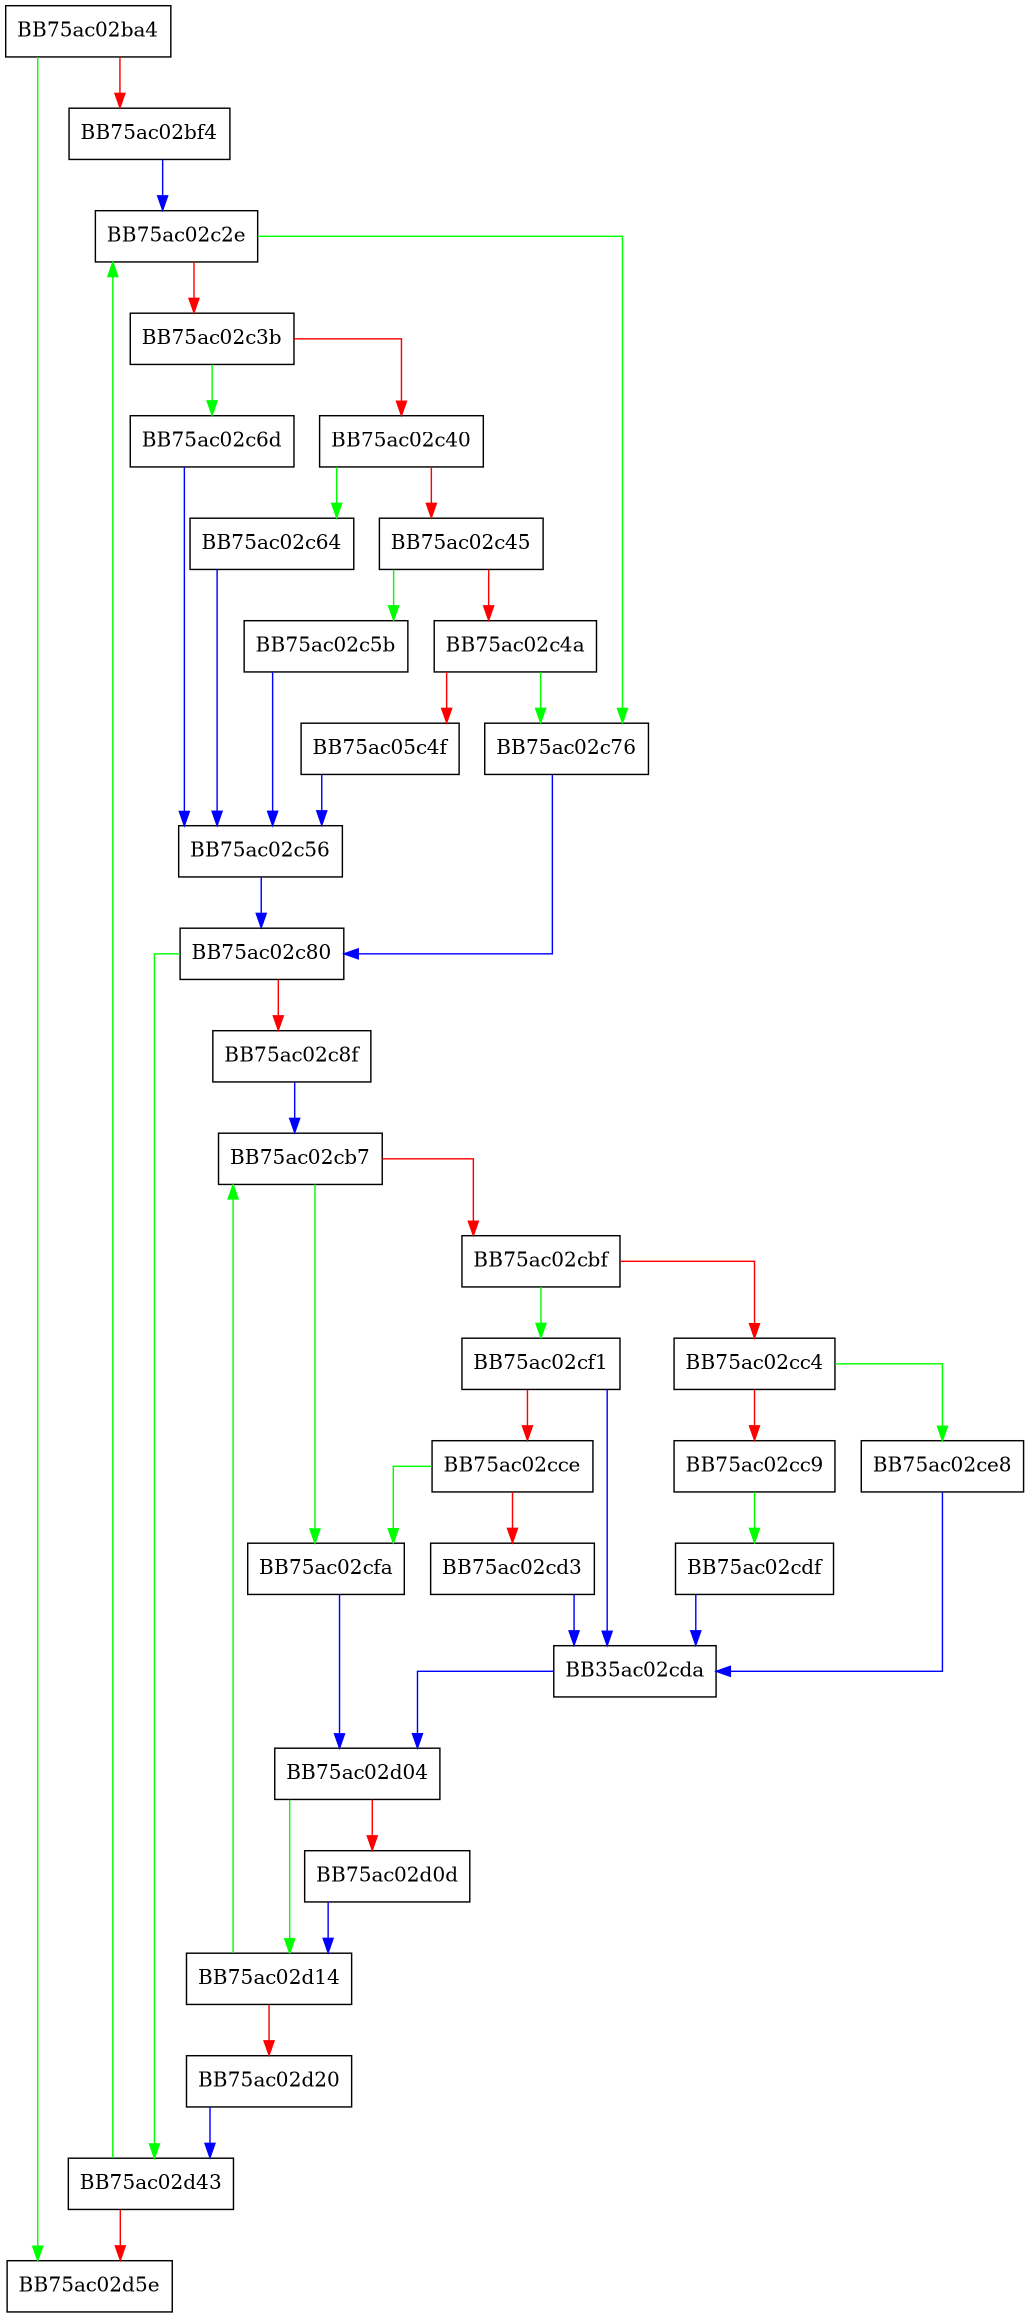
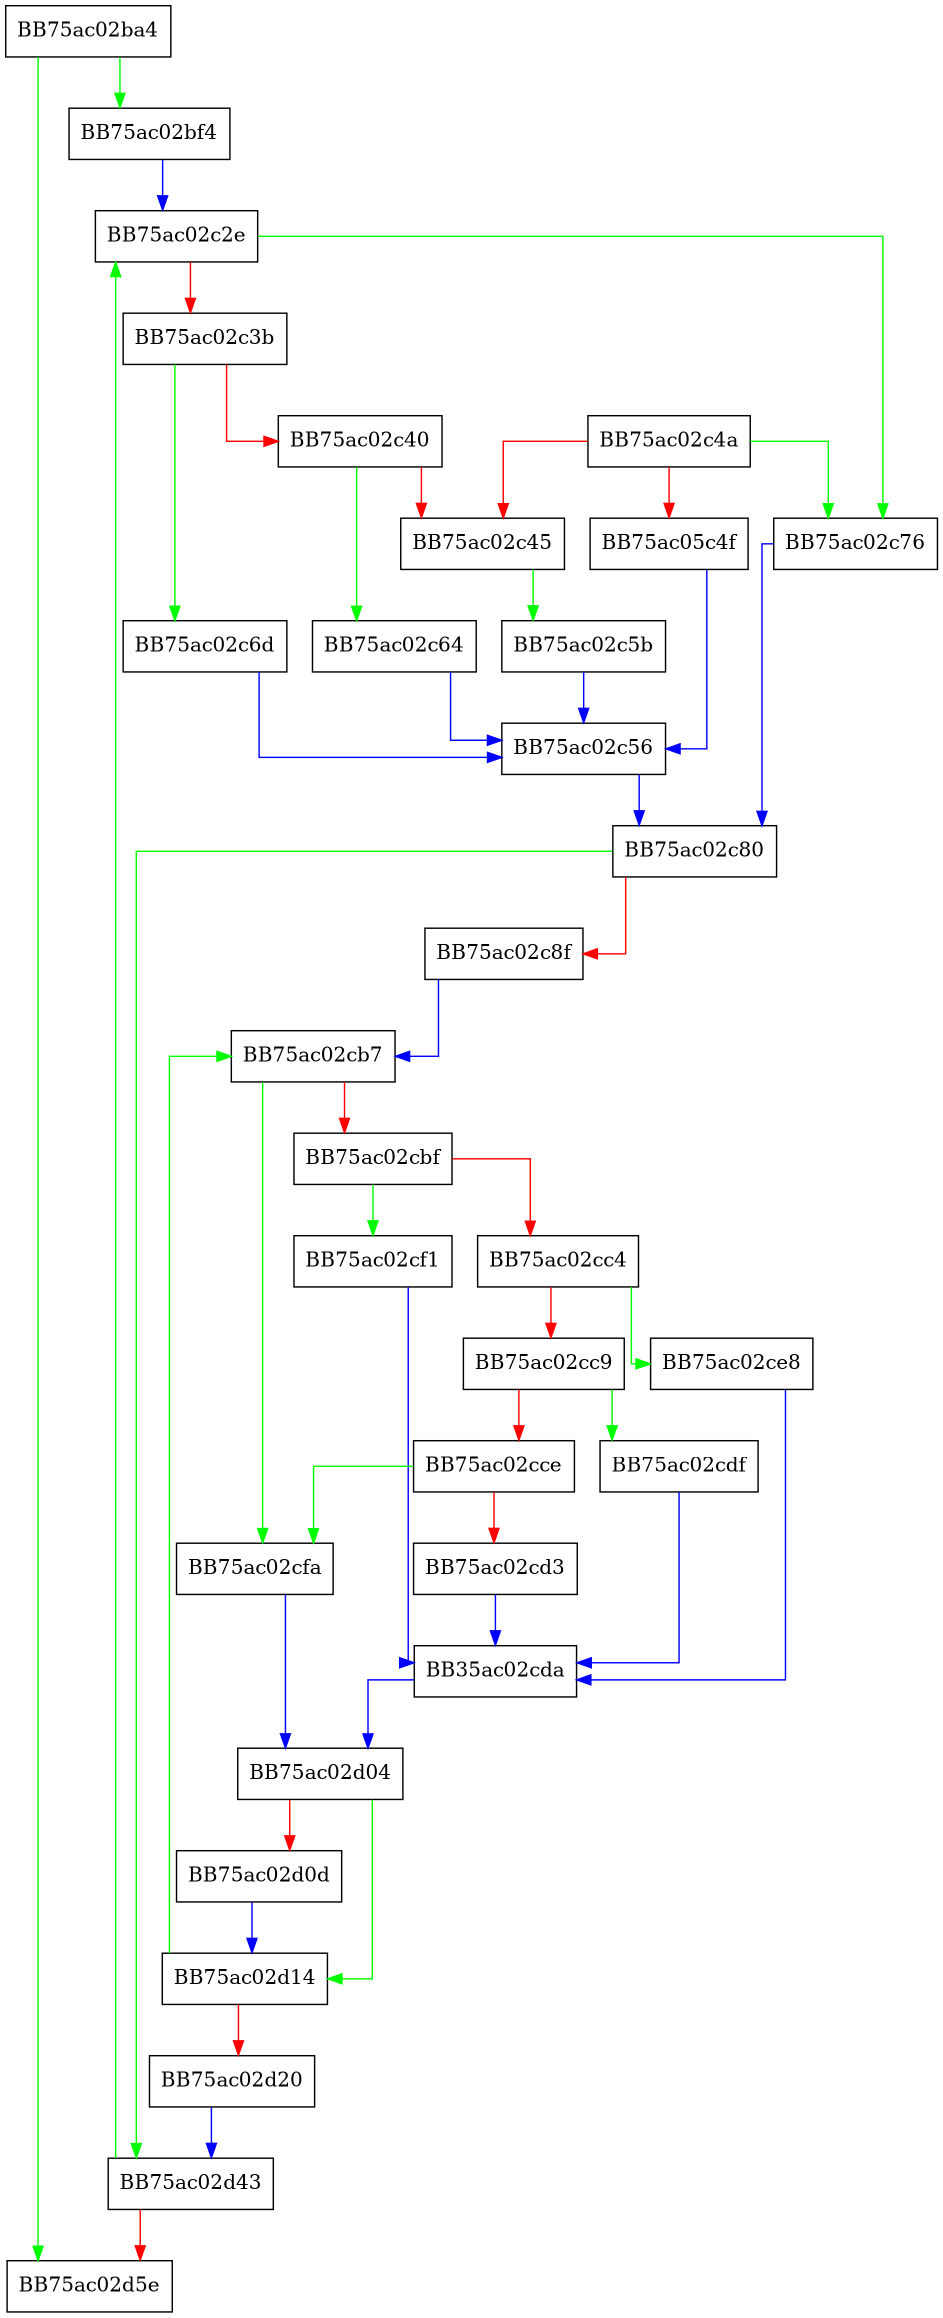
  digraph {
    splines=ortho
    node [shape=box]
    edge [color=blue]
    BB75ac02ba4
    BB75ac02d5e
    BB75ac02bf4
    BB75ac02c2e
    BB75ac02c76
    BB75ac02c3b
    BB75ac02c80
    BB75ac02c6d
    BB75ac02c40
    BB75ac02d43
    BB75ac02c8f
    BB75ac02c56
    BB75ac02c64
    BB75ac02c45
    BB75ac02c5b
    BB75ac02c4a
    n17 [label=BB75ac05c4f]
    BB75ac02cb7
    BB75ac02cfa
    BB75ac02cbf
    BB75ac02d04
    BB75ac02cf1
    BB75ac02cc4
    BB75ac02d14
    BB75ac02d0d
    n26 [label=BB35ac02cda]
    BB75ac02ce8
    BB75ac02cc9
    BB75ac02cdf
    BB75ac02cce
    BB75ac02cd3
    BB75ac02d20
    BB75ac02ba4 -> BB75ac02d5e [color=green]
-   BB75ac02ba4 -> BB75ac02bf4 [color=red]
+   BB75ac02ba4 -> BB75ac02bf4 [color=green]
    BB75ac02bf4 -> BB75ac02c2e
    BB75ac02c2e -> BB75ac02c76 [color=green]
    BB75ac02c2e -> BB75ac02c3b [color=red]
    BB75ac02c76 -> BB75ac02c80
    BB75ac02c3b -> BB75ac02c6d [color=green]
    BB75ac02c3b -> BB75ac02c40 [color=red]
    BB75ac02c80 -> BB75ac02d43 [color=green]
    BB75ac02c80 -> BB75ac02c8f [color=red]
    BB75ac02c6d -> BB75ac02c56
    BB75ac02c40 -> BB75ac02c64 [color=green]
    BB75ac02c40 -> BB75ac02c45 [color=red]
    BB75ac02d43 -> BB75ac02d5e [color=red]
    BB75ac02d43 -> BB75ac02c2e [color=green]
    BB75ac02c8f -> BB75ac02cb7
    BB75ac02c56 -> BB75ac02c80
    BB75ac02c64 -> BB75ac02c56
    BB75ac02c45 -> BB75ac02c5b [color=green]
-   BB75ac02c45 -> BB75ac02c4a [color=red]
+   BB75ac02c4a -> BB75ac02c45 [color=red]
    BB75ac02c5b -> BB75ac02c56
    BB75ac02c4a -> BB75ac02c76 [color=green]
    BB75ac02c4a -> n17 [color=red]
    n17 -> BB75ac02c56
    BB75ac02cb7 -> BB75ac02cfa [color=green]
    BB75ac02cb7 -> BB75ac02cbf [color=red]
    BB75ac02cfa -> BB75ac02d04
    BB75ac02cbf -> BB75ac02cf1 [color=green]
    BB75ac02cbf -> BB75ac02cc4 [color=red]
    BB75ac02d04 -> BB75ac02d14 [color=green]
    BB75ac02d04 -> BB75ac02d0d [color=red]
    BB75ac02cf1 -> n26
    BB75ac02cc4 -> BB75ac02ce8 [color=green]
    BB75ac02cc4 -> BB75ac02cc9 [color=red]
    BB75ac02d14 -> BB75ac02cb7 [color=green]
    BB75ac02d14 -> BB75ac02d20 [color=red]
    BB75ac02d0d -> BB75ac02d14
    n26 -> BB75ac02d04
    BB75ac02ce8 -> n26
    BB75ac02cc9 -> BB75ac02cdf [color=green]
-   BB75ac02cf1 -> BB75ac02cce [color=red]
+   BB75ac02cc9 -> BB75ac02cce [color=red]
    BB75ac02cdf -> n26
    BB75ac02cce -> BB75ac02cfa [color=green]
    BB75ac02cce -> BB75ac02cd3 [color=red]
    BB75ac02cd3 -> n26
    BB75ac02d20 -> BB75ac02d43
  }
